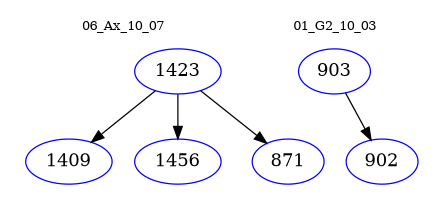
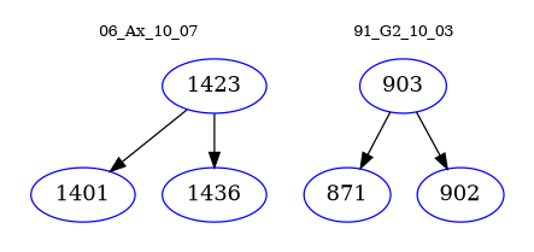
  digraph {
    node [color=blue]
    edge [color=black]
    n1 [label=1423]
-   n2 [label=1409]
-   n3 [label=1456]
+   n2 [label=1401]
+   n3 [label=1436]
    n4 [label=903]
    n5 [label=871]
    n6 [label=902]
    subgraph cluster_1 {
      color=white
      fontsize=10
      label="06_Ax_10_07"
      n1
      n2
      n3
    }
    subgraph cluster_2 {
      color=white
      fontsize=10
-     label="01_G2_10_03"
+     label="91_G2_10_03"
      n4
      n5
      n6
    }
    n1 -> n2
    n1 -> n3
-   n1 -> n5
+   n4 -> n5
    n4 -> n6
  }
